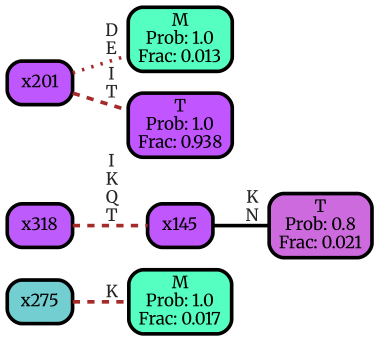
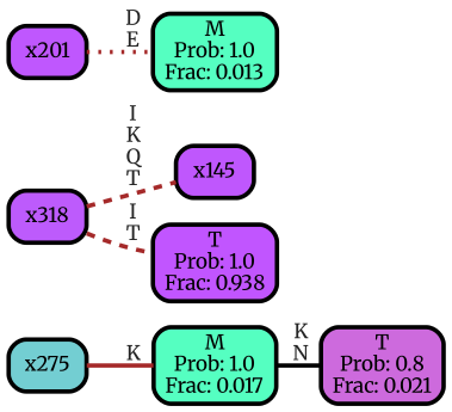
  graph {
    fontname=Merriweather
    rankdir=LR
    ranksep="0 equally"
    splines=straight
    node [color=black fillcolor="#55ffc1" fontcolor=black fontname=Merriweather penwidth=3 shape=box style="filled, rounded"]
    edge [color=brown fontcolor=grey14 fontname=Merriweather fontweight=bold penwidth=3 style=solid]
    n1 [label="M\nProb: 1.0\nFrac: 0.017"]
    n2 [fillcolor="#73ced2" label=x275]
    n3 [fillcolor="#bd5bfc" label=x318]
    n4 [fillcolor="#bf57fd" label=x145]
    n5 [fillcolor="#cd6add" label="T\nProb: 0.8\nFrac: 0.021"]
    n6 [fillcolor="#bf57fe" label=x201]
    n7 [label="M\nProb: 1.0\nFrac: 0.013"]
    n8 [fillcolor="#c155ff" label="T\nProb: 1.0\nFrac: 0.938"]
    subgraph sub_1 {
      rank=same
    }
-   n2 -- n1 [label=" K" style=dashed]
+   n2 -- n1 [label=" K"]
    n3 -- n4 [label=" I\n K\n Q\n T" style=dashed]
-   n4 -- n5 [color=black label=" K\n N"]
+   n1 -- n5 [color=black label=" K\n N"]
    n6 -- n7 [label=" D\n E" style=dotted]
-   n6 -- n8 [label=" I\n T" style=dashed]
+   n3 -- n8 [label=" I\n T" style=dashed]
  }
